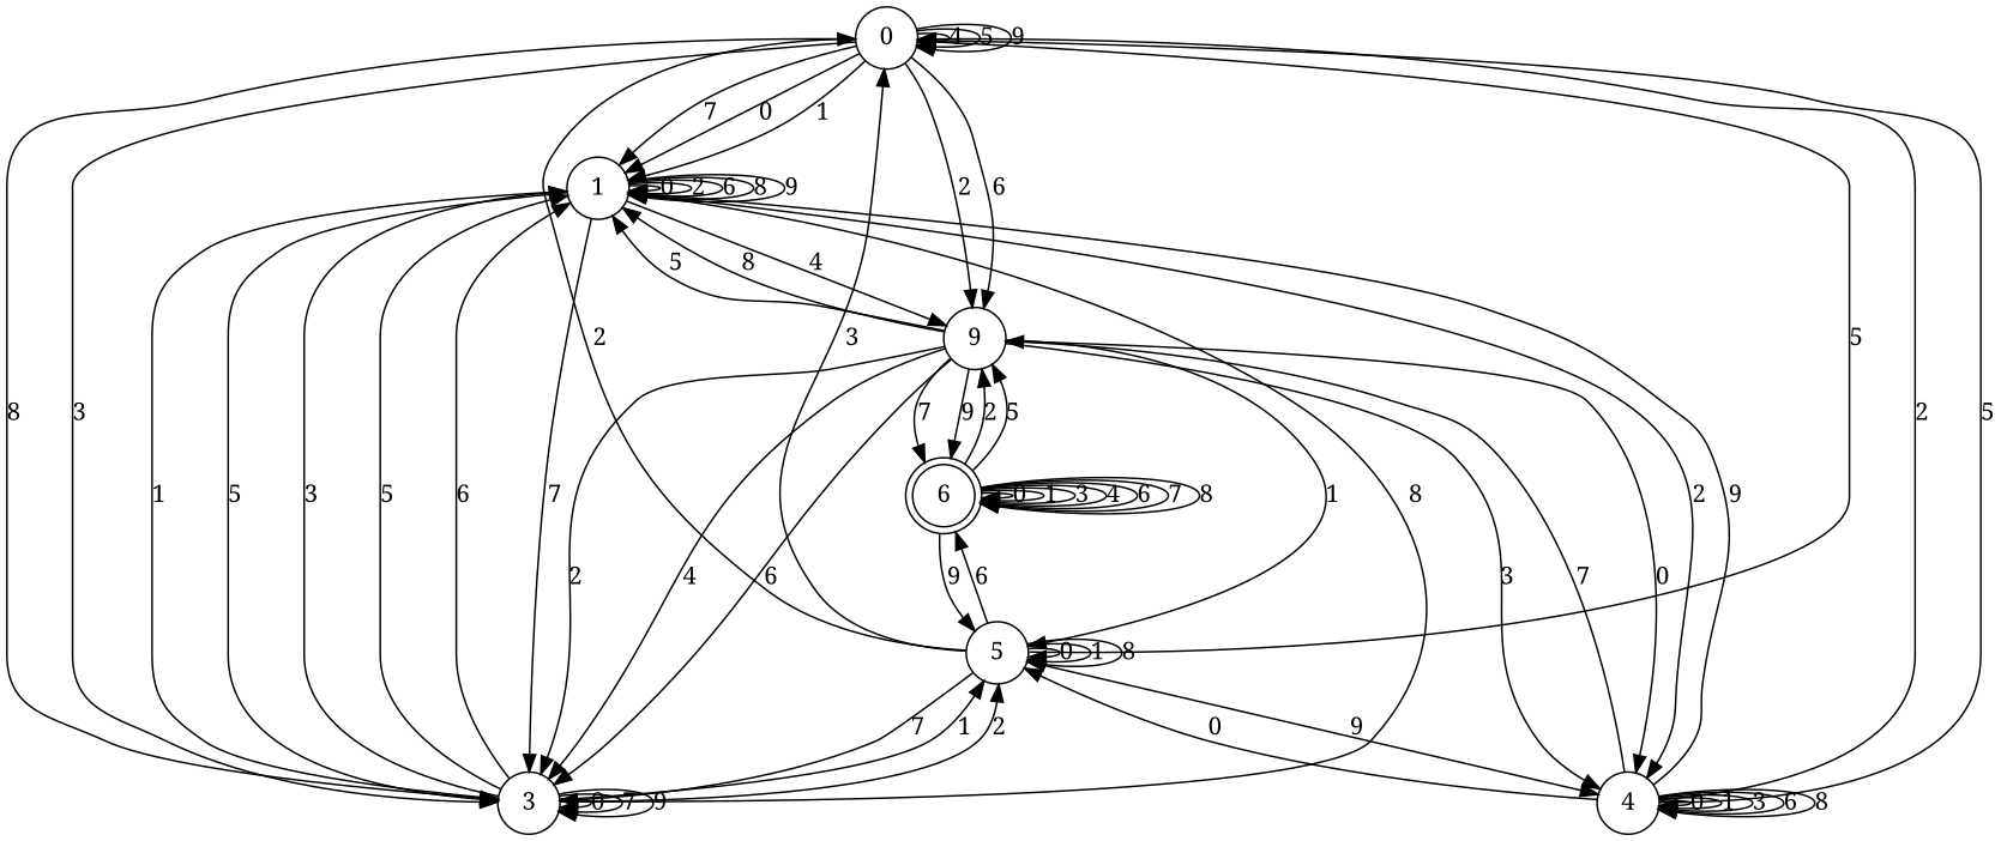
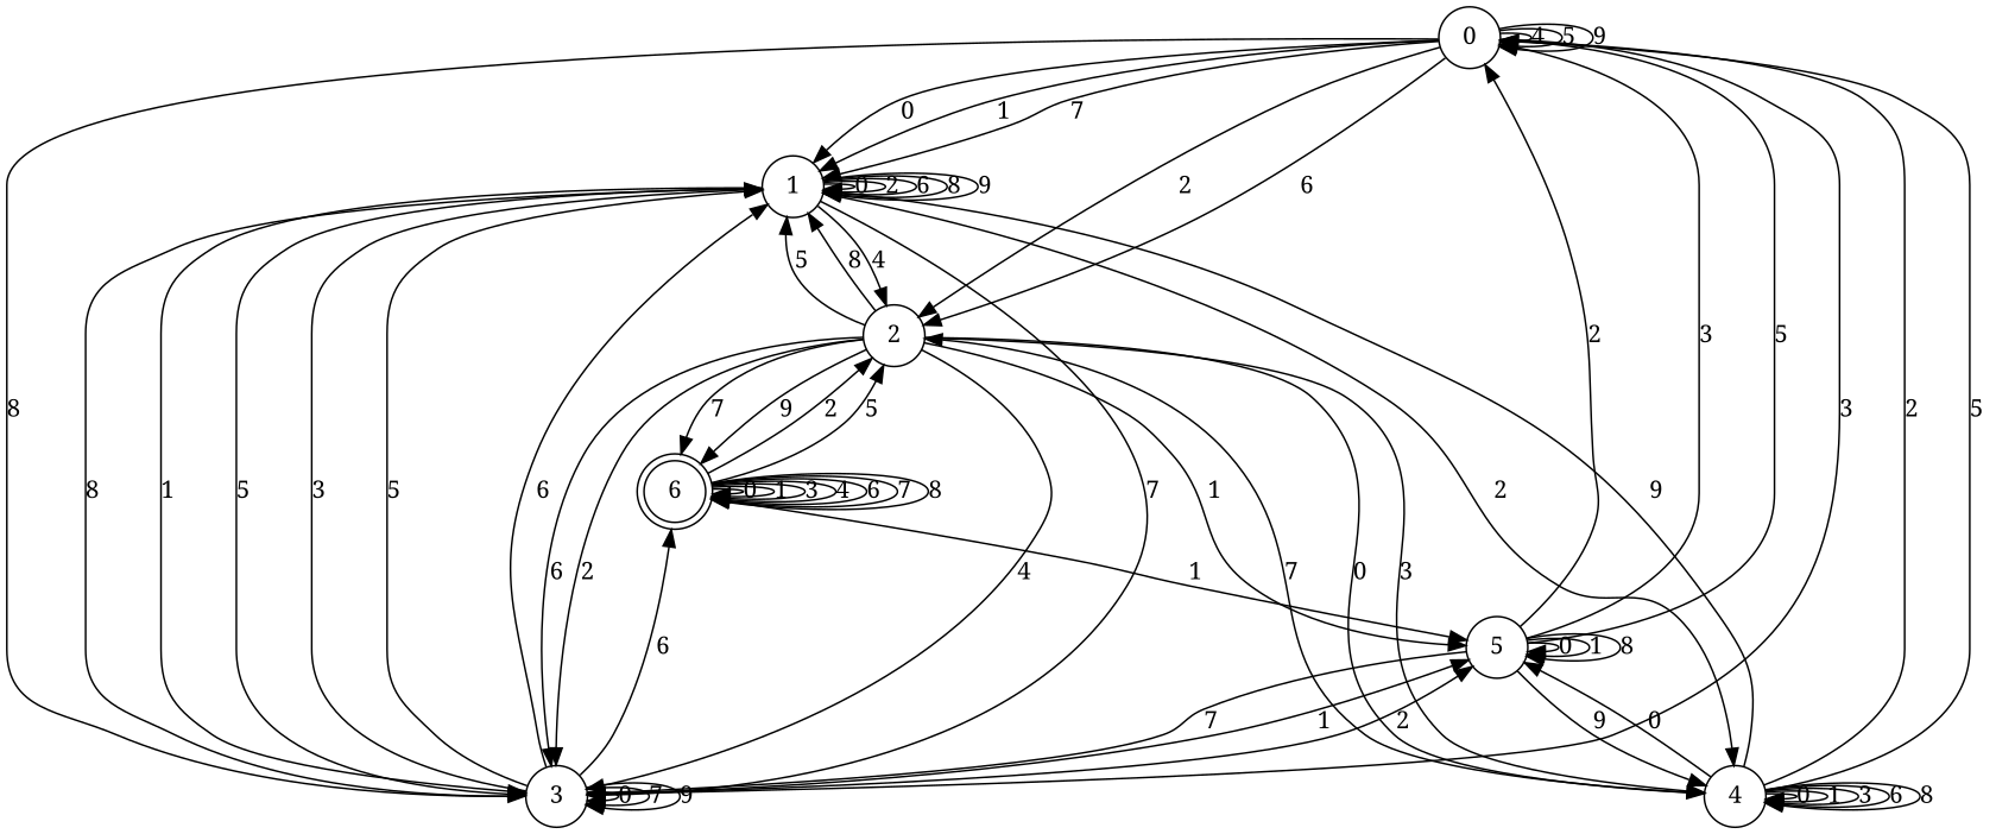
  digraph {
    fontname="Noto Serif"
    node [fontname="Noto Serif" shape=circle]
    edge [fontname="Noto Serif"]
    n1 [label=0]
    n2 [label=1]
-   n3 [label=9]
+   n3 [label=2]
    n4 [label=3]
    n5 [label=4]
    n6 [label=5]
    n7 [label=6 shape=doublecircle]
    n1 -> n1 [label=4]
    n1 -> n1 [label=5]
    n1 -> n1 [label=9]
    n1 -> n2 [label=0]
    n1 -> n2 [label=1]
    n1 -> n2 [label=7]
    n1 -> n3 [label=2]
    n1 -> n3 [label=6]
    n1 -> n4 [label=3]
    n1 -> n4 [label=8]
    n2 -> n2 [label=0]
    n2 -> n2 [label=2]
    n2 -> n2 [label=6]
    n2 -> n2 [label=8]
    n2 -> n2 [label=9]
    n2 -> n3 [label=4]
    n2 -> n4 [label=1]
    n2 -> n4 [label=5]
    n2 -> n4 [label=7]
    n2 -> n5 [label=2]
    n3 -> n2 [label=5]
    n3 -> n2 [label=8]
    n3 -> n4 [label=2]
    n3 -> n4 [label=4]
    n3 -> n4 [label=6]
    n3 -> n5 [label=0]
    n3 -> n5 [label=3]
    n3 -> n6 [label=1]
    n3 -> n7 [label=7]
    n3 -> n7 [label=9]
    n4 -> n2 [label=3]
    n4 -> n2 [label=5]
    n4 -> n2 [label=6]
    n4 -> n2 [label=8]
    n4 -> n4 [label=0]
    n4 -> n4 [label=7]
    n4 -> n4 [label=9]
    n4 -> n6 [label=1]
    n4 -> n6 [label=2]
    n5 -> n1 [label=2]
    n5 -> n1 [label=5]
    n5 -> n2 [label=9]
    n5 -> n3 [label=7]
    n5 -> n5 [label=0]
    n5 -> n5 [label=1]
    n5 -> n5 [label=3]
    n5 -> n5 [label=6]
    n5 -> n5 [label=8]
    n5 -> n6 [label=0]
    n6 -> n1 [label=2]
    n6 -> n1 [label=3]
    n6 -> n1 [label=5]
    n6 -> n4 [label=7]
    n6 -> n5 [label=9]
    n6 -> n6 [label=0]
    n6 -> n6 [label=1]
    n6 -> n6 [label=8]
-   n6 -> n7 [label=6]
+   n4 -> n7 [label=6]
    n7 -> n3 [label=2]
    n7 -> n3 [label=5]
-   n7 -> n6 [label=9]
+   n7 -> n6 [label=1]
    n7 -> n7 [label=0]
    n7 -> n7 [label=1]
    n7 -> n7 [label=3]
    n7 -> n7 [label=4]
    n7 -> n7 [label=6]
    n7 -> n7 [label=7]
    n7 -> n7 [label=8]
  }
